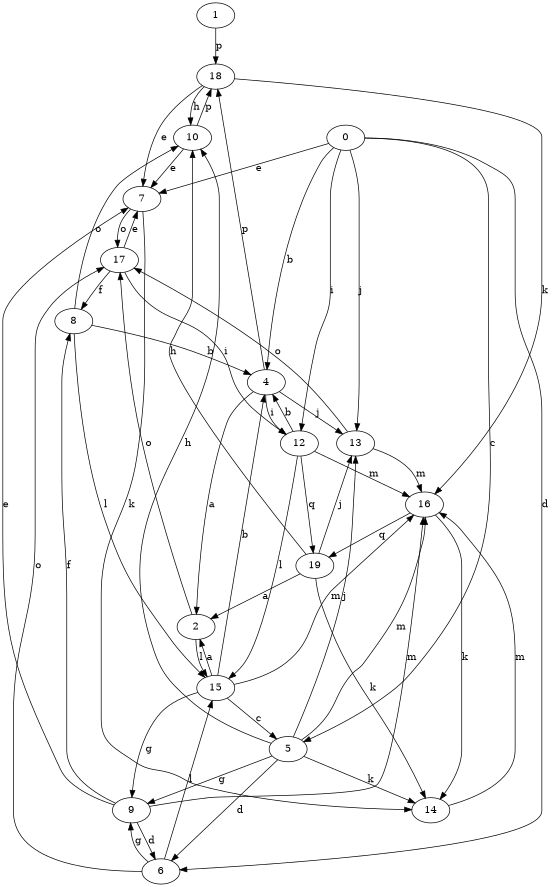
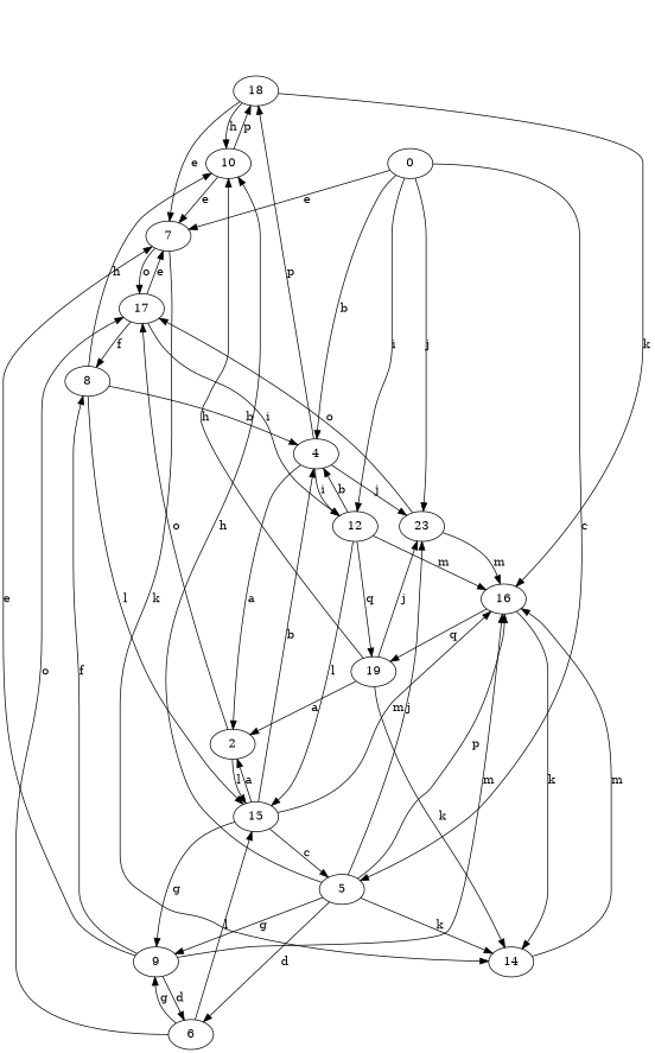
  strict digraph {
-   1
    18
    10
    16
    7
    2
    15
    17
    4
    5
    9
    12
    8
-   13
+   13 [label=23]
    19
    6
    14
    0
-   1 -> 18 [label=p]
    18 -> 10 [label=h]
    18 -> 16 [label=k]
    18 -> 7 [label=e]
    10 -> 18 [label=p]
    10 -> 7 [label=e]
    16 -> 19 [label=q]
    16 -> 14 [label=k]
    7 -> 17 [label=o]
    7 -> 14 [label=k]
    2 -> 15 [label=l]
    2 -> 17 [label=o]
    15 -> 16 [label=m]
    15 -> 2 [label=a]
    15 -> 4 [label=b]
    15 -> 5 [label=c]
    15 -> 9 [label=g]
    17 -> 7 [label=e]
    17 -> 12 [label=i]
    17 -> 8 [label=f]
    4 -> 18 [label=p]
    4 -> 2 [label=a]
    4 -> 12 [label=i]
    4 -> 13 [label=j]
    5 -> 10 [label=h]
-   5 -> 16 [label=m]
+   5 -> 16 [label=p]
    5 -> 9 [label=g]
    5 -> 13 [label=j]
    5 -> 6 [label=d]
    5 -> 14 [label=k]
    9 -> 16 [label=m]
    9 -> 7 [label=e]
    9 -> 8 [label=f]
    9 -> 6 [label=d]
    12 -> 16 [label=m]
    12 -> 15 [label=l]
    12 -> 4 [label=b]
    12 -> 19 [label=q]
-   8 -> 10 [label=o]
+   8 -> 10 [label=h]
    8 -> 15 [label=l]
    8 -> 4 [label=b]
    13 -> 16 [label=m]
    13 -> 17 [label=o]
    19 -> 10 [label=h]
    19 -> 2 [label=a]
    19 -> 13 [label=j]
    19 -> 14 [label=k]
    6 -> 15 [label=l]
    6 -> 17 [label=o]
    6 -> 9 [label=g]
    14 -> 16 [label=m]
    0 -> 7 [label=e]
    0 -> 4 [label=b]
    0 -> 5 [label=c]
    0 -> 12 [label=i]
    0 -> 13 [label=j]
-   0 -> 6 [label=d]
  }
